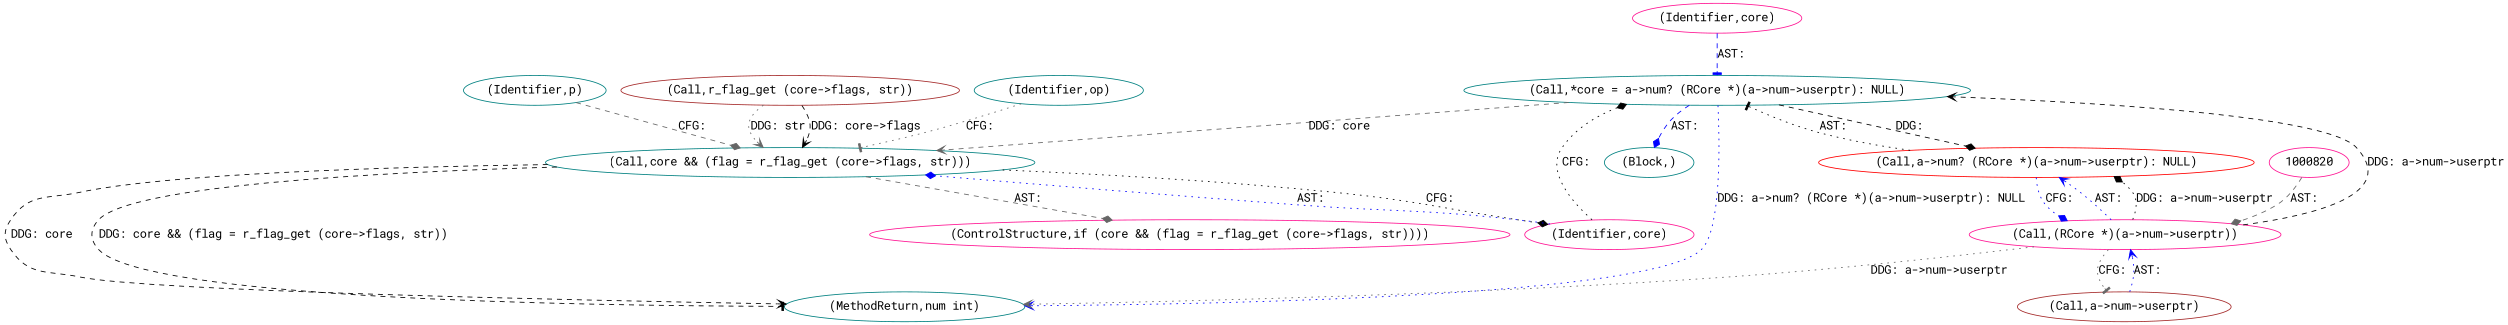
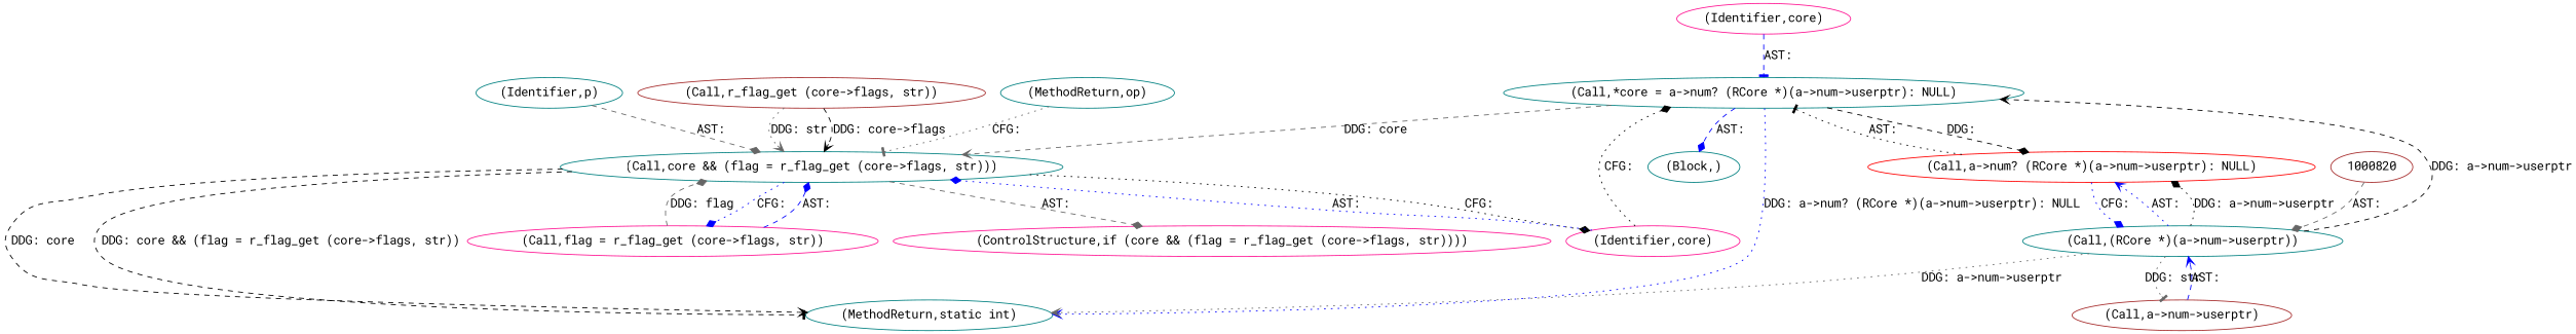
  digraph {
    fontname="Roboto Mono"
    node [color=teal fontname="Roboto Mono"]
    edge [arrowhead=diamond color=gray40 fontname="Roboto Mono" style=dashed]
    n1 [label="(Call,*core = a->num? (RCore *)(a->num->userptr): NULL)"]
    n2 [label="(Call,core && (flag = r_flag_get (core->flags, str)))"]
-   n3 [label="(MethodReturn,num int)"]
+   n3 [label="(MethodReturn,static int)"]
    n4 [label="(Block,)"]
    n5 [color=red label="(Call,a->num? (RCore *)(a->num->userptr): NULL)"]
+   n6 [color=deeppink label="(Call,flag = r_flag_get (core->flags, str))"]
    n7 [color=deeppink label="(ControlStructure,if (core && (flag = r_flag_get (core->flags, str))))"]
    n8 [color=deeppink label="(Identifier,core)"]
-   n9 [color=deeppink label="(Call,(RCore *)(a->num->userptr))"]
+   n9 [label="(Call,(RCore *)(a->num->userptr))"]
    n10 [color=brown label="(Call,a->num->userptr)"]
    n11 [label="(Identifier,p)"]
-   n12 [label="(Identifier,op)"]
+   n12 [label="(MethodReturn,op)"]
    n13 [color=deeppink label="(Identifier,core)"]
    n14 [color=brown label="(Call,r_flag_get (core->flags, str))"]
-   1000820 [color=deeppink]
+   1000820 [color=brown]
    n1 -> n2 [arrowhead=vee label="DDG: core"]
    n1 -> n3 [arrowhead=vee color=blue label="DDG: a->num? (RCore *)(a->num->userptr): NULL" style=dotted]
    n1 -> n4 [color=blue label="AST: "]
    n1 -> n5 [color=black label="DDG: "]
    n2 -> n3 [arrowhead=vee color=black label="DDG: core"]
    n2 -> n3 [arrowhead=tee color=black label="DDG: core && (flag = r_flag_get (core->flags, str))"]
+   n2 -> n6 [color=blue label="CFG: " style=dotted]
    n2 -> n7 [label="AST: "]
    n2 -> n8 [color=black label="CFG: " style=dotted]
    n5 -> n1 [arrowhead=tee color=black label="AST: " style=dotted]
    n5 -> n9 [color=blue label="CFG: " style=dotted]
+   n6 -> n2 [color=blue label="AST: "]
+   n6 -> n2 [label="DDG: flag"]
    n8 -> n1 [color=black label="CFG: " style=dotted]
    n8 -> n2 [color=blue label="AST: " style=dotted]
    n9 -> n1 [arrowhead=vee color=black label="DDG: a->num->userptr"]
    n9 -> n3 [arrowhead=vee label="DDG: a->num->userptr" style=dotted]
    n9 -> n5 [arrowhead=vee color=blue label="AST: " style=dotted]
    n9 -> n5 [color=black label="DDG: a->num->userptr" style=dotted]
-   n9 -> n10 [arrowhead=tee label="CFG: " style=dotted]
-   n10 -> n9 [arrowhead=vee color=blue label="AST: " style=dotted]
-   n11 -> n2 [label="CFG: "]
+   n9 -> n10 [arrowhead=tee label="DDG: str" style=dotted]
+   n10 -> n9 [arrowhead=vee color=blue label="AST: "]
+   n11 -> n2 [label="AST: "]
    n12 -> n2 [arrowhead=tee label="CFG: " style=dotted]
    n13 -> n1 [arrowhead=tee color=blue label="AST: "]
    n14 -> n2 [arrowhead=vee color=black label="DDG: core->flags"]
    n14 -> n2 [arrowhead=vee label="DDG: str" style=dotted]
    1000820 -> n9 [label="AST: "]
  }
